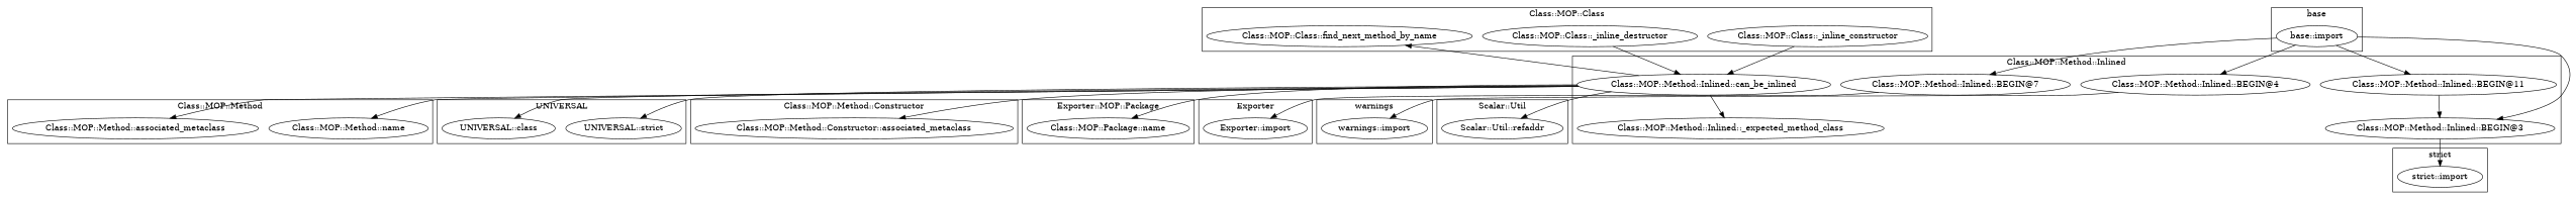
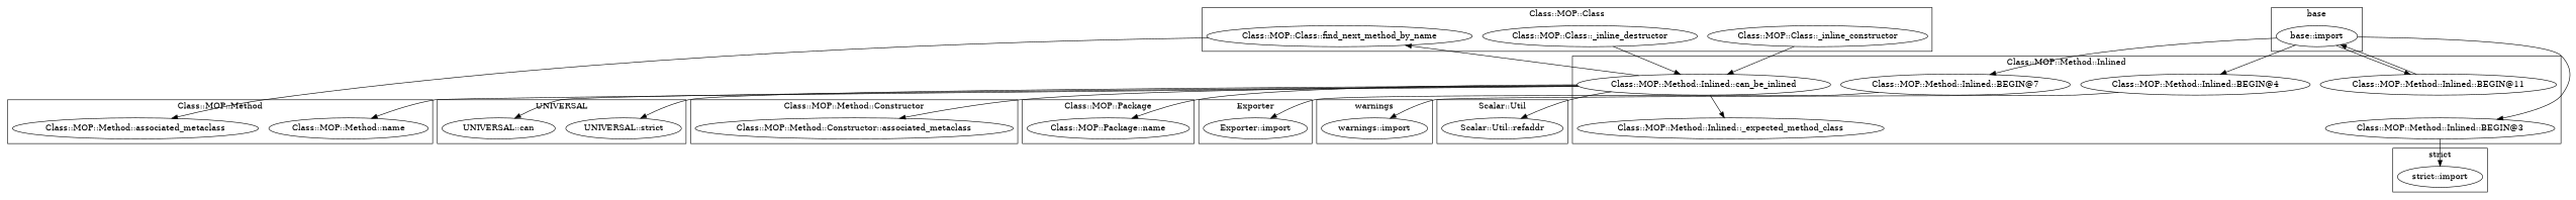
  digraph {
    "Class::MOP::Method::Inlined::BEGIN@3"
    n2 [label="Class::MOP::Method::Inlined::BEGIN@11"]
    "Class::MOP::Method::Inlined::BEGIN@4"
    "Class::MOP::Method::Inlined::_expected_method_class"
    "Class::MOP::Method::Inlined::can_be_inlined"
    "Class::MOP::Method::Inlined::BEGIN@7"
    "warnings::import"
    "Scalar::Util::refaddr"
    n9 [label="UNIVERSAL::strict"]
-   "UNIVERSAL::can" [label="UNIVERSAL::class"]
+   "UNIVERSAL::can"
    "base::import"
    "strict::import"
    "Class::MOP::Class::find_next_method_by_name"
    "Class::MOP::Class::_inline_destructor"
    "Class::MOP::Class::_inline_constructor"
    "Class::MOP::Method::Constructor::associated_metaclass"
    "Exporter::import"
    "Class::MOP::Package::name"
    "Class::MOP::Method::name"
    "Class::MOP::Method::associated_metaclass"
    subgraph cluster_1 {
      label="Class::MOP::Method::Inlined"
      "Class::MOP::Method::Inlined::BEGIN@3"
      n2
      "Class::MOP::Method::Inlined::BEGIN@4"
      "Class::MOP::Method::Inlined::_expected_method_class"
      "Class::MOP::Method::Inlined::can_be_inlined"
      "Class::MOP::Method::Inlined::BEGIN@7"
    }
    subgraph cluster_2 {
      label=warnings
      "warnings::import"
    }
    subgraph cluster_3 {
      label="Scalar::Util"
      "Scalar::Util::refaddr"
    }
    subgraph cluster_4 {
      label=UNIVERSAL
      n9
      "UNIVERSAL::can"
    }
    subgraph cluster_5 {
      label=base
      "base::import"
    }
    subgraph cluster_6 {
      label="strict"
      "strict::import"
    }
    subgraph cluster_7 {
      label="Class::MOP::Class"
      "Class::MOP::Class::find_next_method_by_name"
      "Class::MOP::Class::_inline_destructor"
      "Class::MOP::Class::_inline_constructor"
    }
    subgraph cluster_8 {
      label="Class::MOP::Method::Constructor"
      "Class::MOP::Method::Constructor::associated_metaclass"
    }
    subgraph cluster_9 {
      label=Exporter
      "Exporter::import"
    }
    subgraph cluster_10 {
-     label="Exporter::MOP::Package"
+     label="Class::MOP::Package"
      "Class::MOP::Package::name"
    }
    subgraph cluster_11 {
      label="Class::MOP::Method"
      "Class::MOP::Method::name"
      "Class::MOP::Method::associated_metaclass"
    }
    "Class::MOP::Method::Inlined::BEGIN@3" -> "strict::import"
-   n2 -> "Class::MOP::Method::Inlined::BEGIN@3"
+   n2 -> "base::import"
    "Class::MOP::Method::Inlined::BEGIN@4" -> "warnings::import"
    "Class::MOP::Method::Inlined::can_be_inlined" -> "Class::MOP::Method::Inlined::_expected_method_class"
    "Class::MOP::Method::Inlined::can_be_inlined" -> "Scalar::Util::refaddr"
    "Class::MOP::Method::Inlined::can_be_inlined" -> n9
    "Class::MOP::Method::Inlined::can_be_inlined" -> "UNIVERSAL::can"
    "Class::MOP::Method::Inlined::can_be_inlined" -> "Class::MOP::Class::find_next_method_by_name"
    "Class::MOP::Method::Inlined::can_be_inlined" -> "Class::MOP::Method::Constructor::associated_metaclass"
    "Class::MOP::Method::Inlined::can_be_inlined" -> "Class::MOP::Package::name"
    "Class::MOP::Method::Inlined::can_be_inlined" -> "Class::MOP::Method::name"
-   "Class::MOP::Method::Inlined::can_be_inlined" -> "Class::MOP::Method::associated_metaclass"
+   "Class::MOP::Class::find_next_method_by_name" -> "Class::MOP::Method::associated_metaclass"
    "Class::MOP::Method::Inlined::BEGIN@7" -> "Exporter::import"
    "base::import" -> "Class::MOP::Method::Inlined::BEGIN@3"
    "base::import" -> n2
    "base::import" -> "Class::MOP::Method::Inlined::BEGIN@4"
    "base::import" -> "Class::MOP::Method::Inlined::BEGIN@7"
    "Class::MOP::Class::_inline_destructor" -> "Class::MOP::Method::Inlined::can_be_inlined"
    "Class::MOP::Class::_inline_constructor" -> "Class::MOP::Method::Inlined::can_be_inlined"
  }
